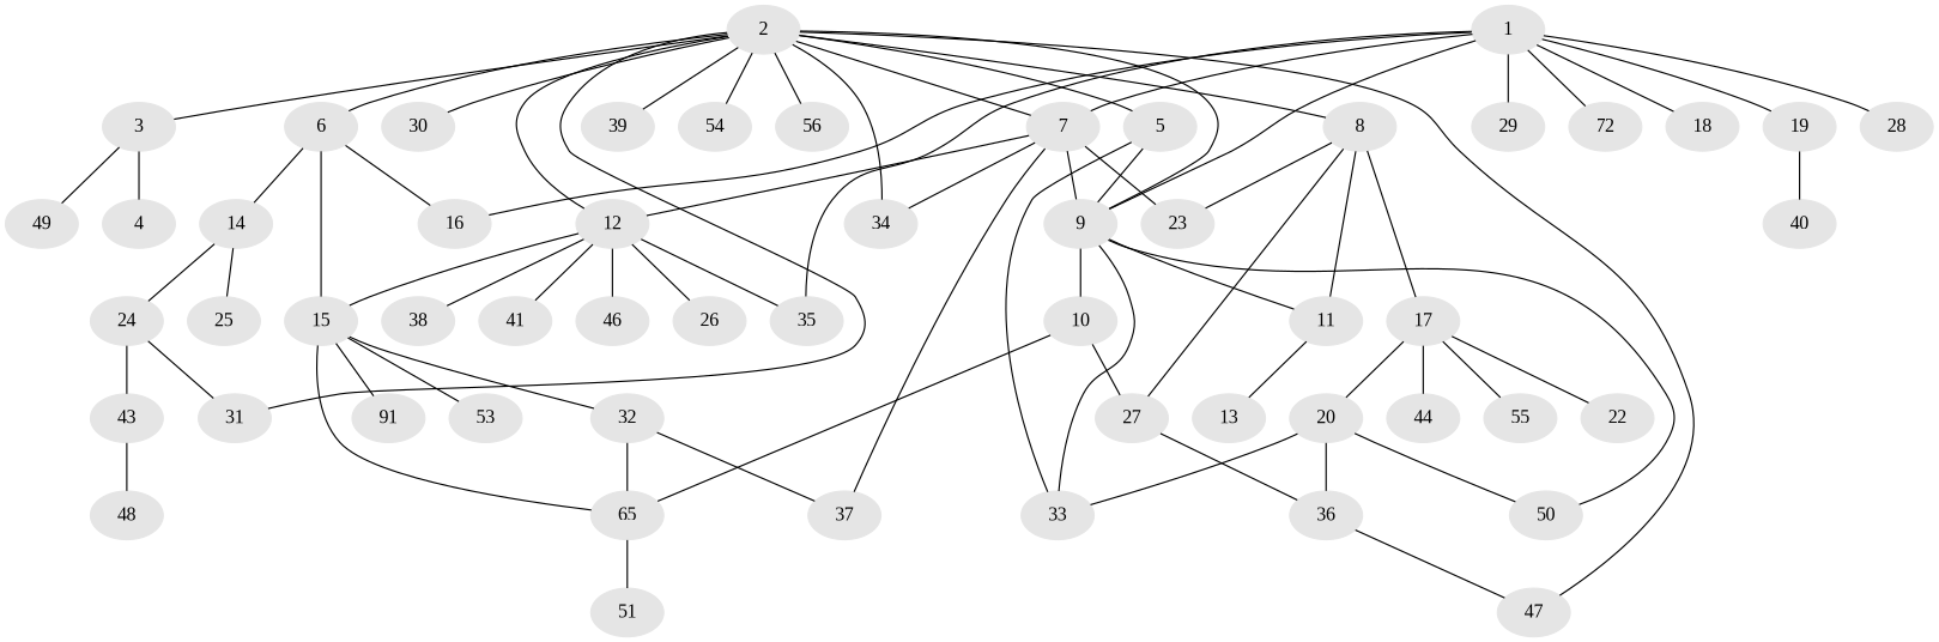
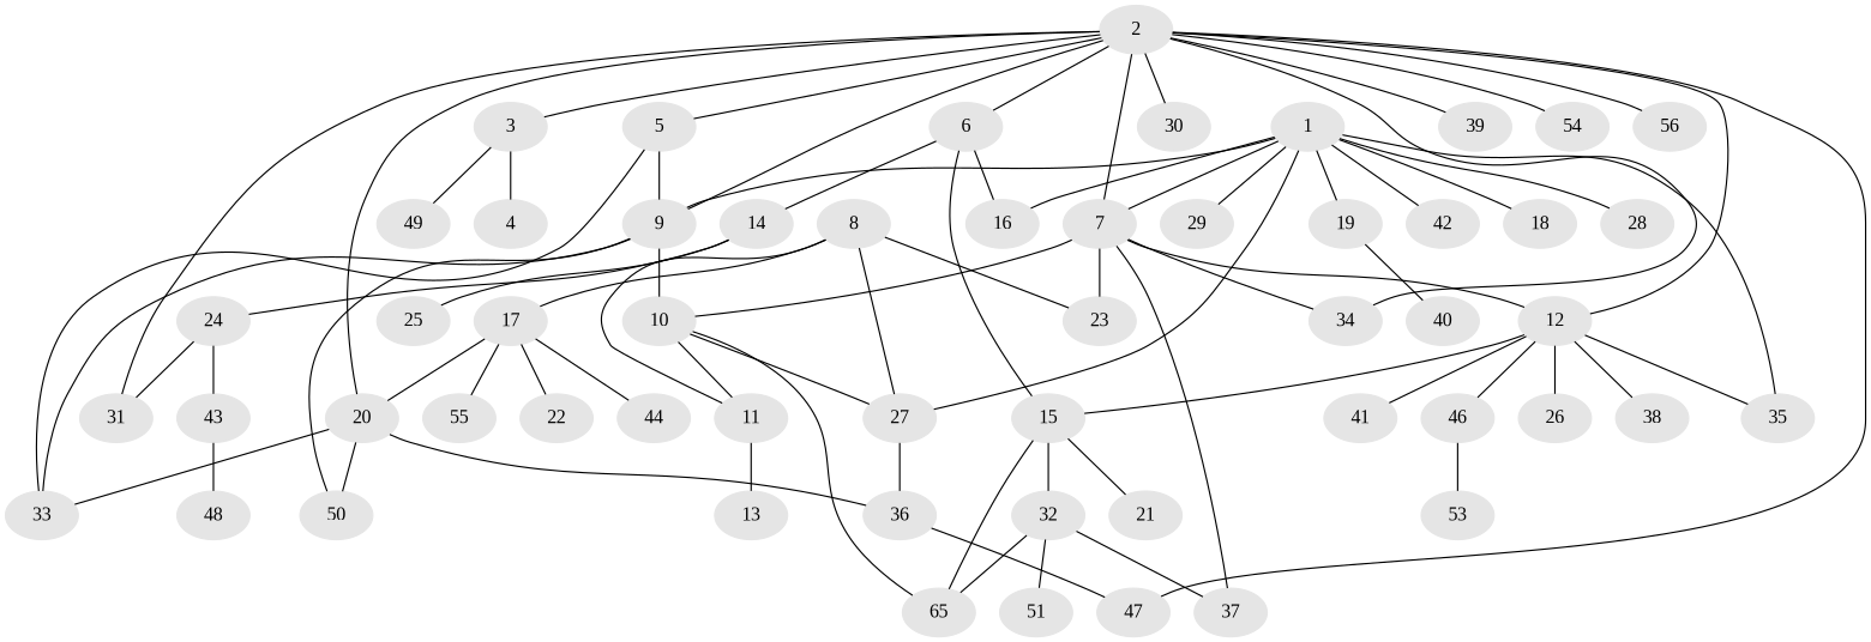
  graph {
    fontname="Liberation Serif"
    node [color=gray90 fontname="Liberation Serif" style=filled]
    edge [fontname="Liberation Serif" weight=1.0]
    1
    7
    9
    16
    18
    19
    27
    28
    29
    35
-   42 [label=72]
+   42
    2
    3
    5
    6
    8
    12
    30
    31
    34
    39
    47
    54
    56
    23
    37
    33
    10
    50
    40
    36
    4
    49
    14
    15
    11
    17
    26
    38
    41
    46
    24
    25
    n44 [label=65]
-   21 [label=91]
+   21
    32
    53
    13
    20
    22
    44
    55
    43
    51
    48
    1 -- 7
    1 -- 9
    1 -- 16
    1 -- 18
    1 -- 19
+   1 -- 27
    1 -- 28
    1 -- 29
    1 -- 35
    1 -- 42
-   7 -- 9
+   7 -- 10
    7 -- 12
    7 -- 34
    7 -- 23 [weight=6.0]
    7 -- 37
    9 -- 33
    9 -- 10 [weight=13.0]
    9 -- 50
    19 -- 40
    27 -- 36
    2 -- 7
    2 -- 9
    2 -- 3
    2 -- 5
    2 -- 6
-   2 -- 8
+   2 -- 20
    2 -- 12
    2 -- 30
    2 -- 31
    2 -- 34
    2 -- 39
    2 -- 47
    2 -- 54
    2 -- 56
    3 -- 4
    3 -- 49
    5 -- 9
    5 -- 33
    6 -- 16
    6 -- 14
    6 -- 15
    8 -- 27
    8 -- 23
    8 -- 11
    8 -- 17
    12 -- 35
    12 -- 15
    12 -- 26 [weight=2.0]
    12 -- 38
    12 -- 41
    12 -- 46
    10 -- 27
-   9 -- 11
+   10 -- 11
    10 -- n44
    36 -- 47
    14 -- 24
    14 -- 25
    15 -- n44
    15 -- 21
    15 -- 32
-   15 -- 53
+   46 -- 53
    11 -- 13
    17 -- 20
    17 -- 22
    17 -- 44
    17 -- 55
    24 -- 31
    24 -- 43
    32 -- 37
    32 -- n44
-   n44 -- 51
+   32 -- 51
    20 -- 33
    20 -- 50
    20 -- 36 [weight=5.0]
    43 -- 48
  }
